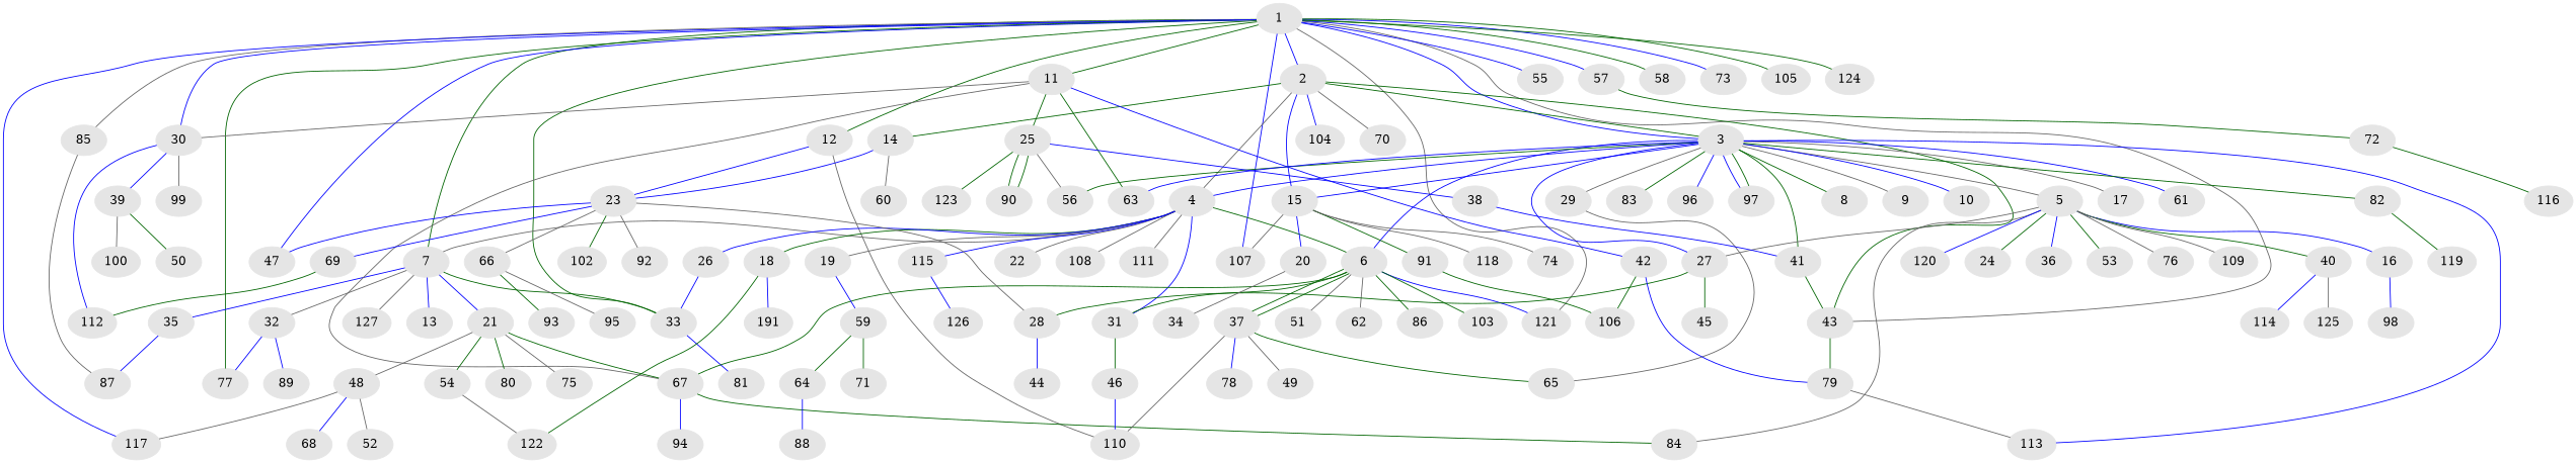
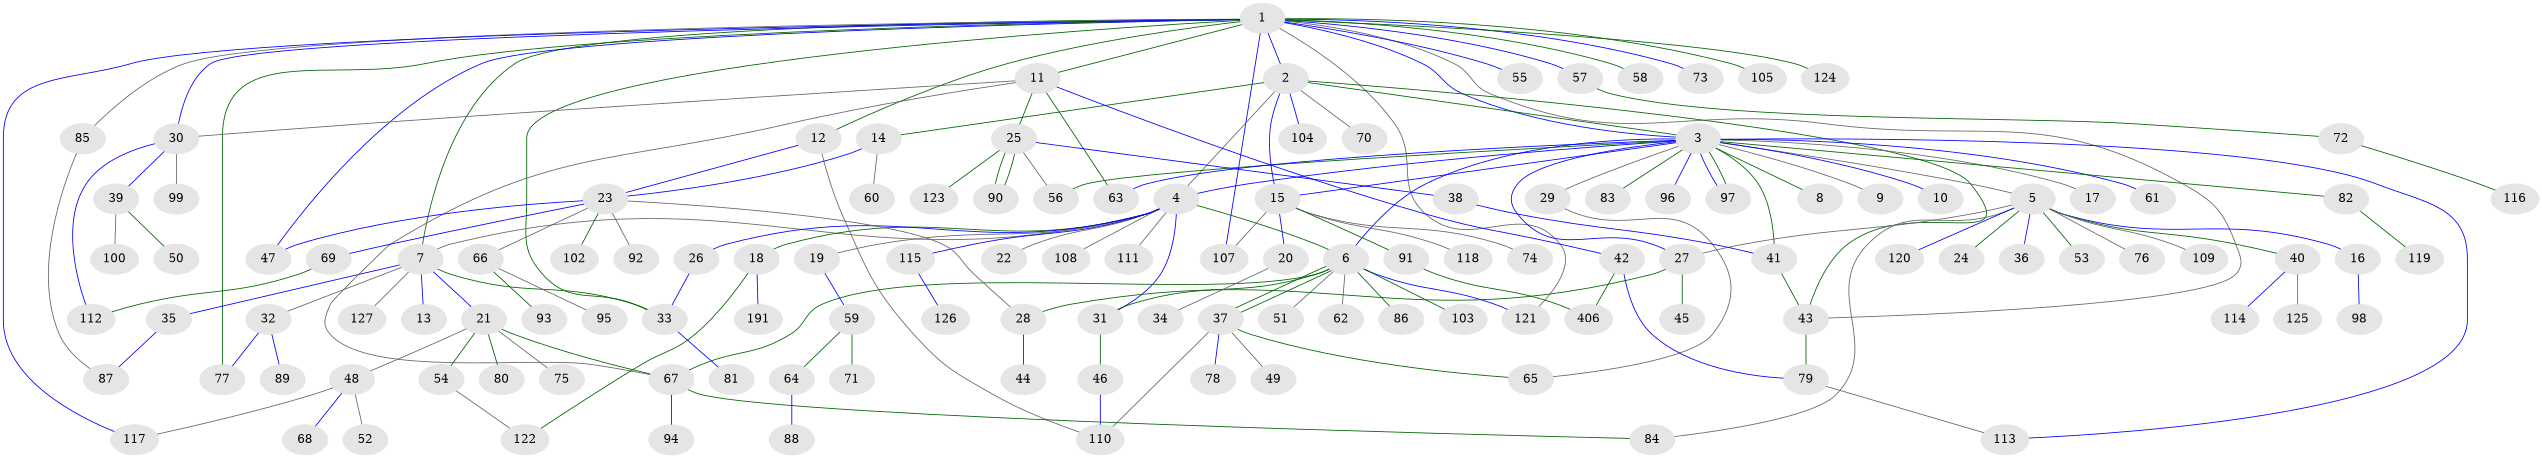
  graph {
    node [color=gray90 style=filled]
    edge [color=blue]
    1
    2
    3
    7
    11
    12
    30
    33
    43
    47
    55
    57
    58
    73
    77
    85
    105
    107
    117
    121
    124
    4
    14
    15
    70
    104
    5
    6
    8
    9
    10
    17
    27
    29
    41
    56
    61
    63
    82
    83
    96
    97
    113
    13
    21
    32
    35
    127
    67
    25
    42
    23
    110
    39
    99
    112
    81
    79
    72
    87
    18
    19
    22
    26
    31
    108
    111
    115
    60
    20
    74
    91
    118
    16
    24
    36
    40
    53
    76
    84
    109
    120
    37
    51
    62
    86
    103
    28
    45
    65
    119
    n92 [label=191]
    122
    59
    46
    126
    98
    114
    125
    49
    78
    94
    48
    54
    75
    80
    89
    38
    90
    123
-   106
+   106 [label=406]
    66
    69
    92
    102
    34
    64
    71
    52
    68
    44
    93
    95
    50
    100
    116
    88
    1 -- 2
    1 -- 3
    1 -- 7 [color=darkgreen]
    1 -- 11 [color=darkgreen]
    1 -- 12 [color=darkgreen]
    1 -- 30
    1 -- 33 [color=darkgreen]
    1 -- 43 [color=gray40]
    1 -- 47
    1 -- 55
    1 -- 57
    1 -- 58 [color=darkgreen]
    1 -- 73
    1 -- 77 [color=darkgreen]
    1 -- 85 [color=gray40]
    1 -- 105 [color=darkgreen]
    1 -- 107
    1 -- 117
    1 -- 121 [color=gray40]
    1 -- 124 [color=darkgreen]
    2 -- 3 [color=darkgreen]
    2 -- 43 [color=darkgreen]
    2 -- 4 [color=gray40]
    2 -- 14 [color=darkgreen]
    2 -- 15
    2 -- 70 [color=gray40]
    2 -- 104
    3 -- 4
    3 -- 15
    3 -- 5 [color=gray40]
    3 -- 6
    3 -- 8 [color=darkgreen]
    3 -- 9 [color=gray40]
    3 -- 10
    3 -- 17 [color=gray40]
    3 -- 27
    3 -- 29 [color=gray40]
    3 -- 41 [color=darkgreen]
    3 -- 56 [color=darkgreen]
    3 -- 61
    3 -- 63
    3 -- 82 [color=darkgreen]
    3 -- 83 [color=darkgreen]
    3 -- 96
    3 -- 97
    3 -- 97 [color=darkgreen]
    3 -- 113
    7 -- 33 [color=darkgreen]
    7 -- 13
    7 -- 21
    7 -- 32 [color=gray40]
    7 -- 35
    7 -- 127 [color=gray40]
    11 -- 30 [color=gray40]
    11 -- 63 [color=darkgreen]
    11 -- 67 [color=gray40]
    11 -- 25 [color=darkgreen]
    11 -- 42
    12 -- 23
    12 -- 110 [color=gray40]
    30 -- 39
    30 -- 99 [color=gray40]
    30 -- 112
    33 -- 81
    43 -- 79 [color=darkgreen]
    57 -- 72 [color=darkgreen]
    85 -- 87 [color=gray40]
    4 -- 7 [color=gray40]
    4 -- 6 [color=darkgreen]
    4 -- 18 [color=darkgreen]
    4 -- 19 [color=gray40]
    4 -- 22 [color=gray40]
    4 -- 26
    4 -- 31
    4 -- 108 [color=gray40]
    4 -- 111 [color=gray40]
    4 -- 115
    14 -- 23
    14 -- 60 [color=gray40]
    15 -- 107 [color=gray40]
    15 -- 20
    15 -- 74 [color=gray40]
    15 -- 91 [color=darkgreen]
    15 -- 118 [color=gray40]
    5 -- 27 [color=gray40]
    5 -- 16
    5 -- 24 [color=darkgreen]
    5 -- 36
    5 -- 40 [color=darkgreen]
    5 -- 53 [color=darkgreen]
    5 -- 76 [color=gray40]
    5 -- 84 [color=gray40]
    5 -- 109 [color=gray40]
    5 -- 120
    6 -- 121
    6 -- 67 [color=darkgreen]
    6 -- 31 [color=darkgreen]
    6 -- 37 [color=darkgreen]
    6 -- 37 [color=darkgreen]
    6 -- 51 [color=gray40]
    6 -- 62 [color=gray40]
    6 -- 86 [color=darkgreen]
    6 -- 103 [color=darkgreen]
    27 -- 28 [color=darkgreen]
    27 -- 45 [color=darkgreen]
    29 -- 65 [color=gray40]
    41 -- 43 [color=darkgreen]
    82 -- 119 [color=darkgreen]
    21 -- 67 [color=darkgreen]
    21 -- 48 [color=gray40]
    21 -- 54 [color=darkgreen]
    21 -- 75 [color=gray40]
    21 -- 80 [color=darkgreen]
    32 -- 77
    32 -- 89
    35 -- 87
    67 -- 84 [color=darkgreen]
    67 -- 94
    25 -- 56 [color=gray40]
    25 -- 38
    25 -- 90 [color=darkgreen]
    25 -- 90 [color=darkgreen]
    25 -- 123 [color=darkgreen]
    42 -- 79
    42 -- 106 [color=darkgreen]
    23 -- 47
    23 -- 28 [color=gray40]
    23 -- 66 [color=gray40]
    23 -- 69
    23 -- 92 [color=gray40]
    23 -- 102 [color=darkgreen]
    39 -- 50 [color=darkgreen]
    39 -- 100 [color=gray40]
    79 -- 113 [color=gray40]
    72 -- 116 [color=darkgreen]
    18 -- n92
    18 -- 122 [color=darkgreen]
    19 -- 59
    26 -- 33
    31 -- 46 [color=darkgreen]
    115 -- 126
    20 -- 34 [color=gray40]
    91 -- 106 [color=darkgreen]
    16 -- 98
    40 -- 114
    40 -- 125 [color=gray40]
    37 -- 110 [color=gray40]
    37 -- 65 [color=darkgreen]
    37 -- 49 [color=gray40]
    37 -- 78
    28 -- 44
    59 -- 64 [color=darkgreen]
    59 -- 71 [color=darkgreen]
    46 -- 110
    48 -- 117 [color=gray40]
    48 -- 52 [color=gray40]
    48 -- 68
    54 -- 122 [color=gray40]
    38 -- 41
    66 -- 93 [color=darkgreen]
    66 -- 95 [color=gray40]
    69 -- 112 [color=darkgreen]
    64 -- 88
  }
